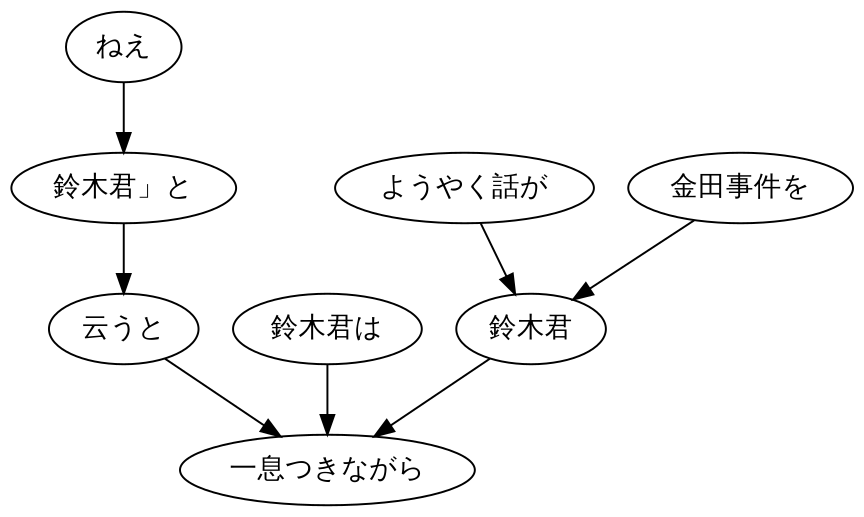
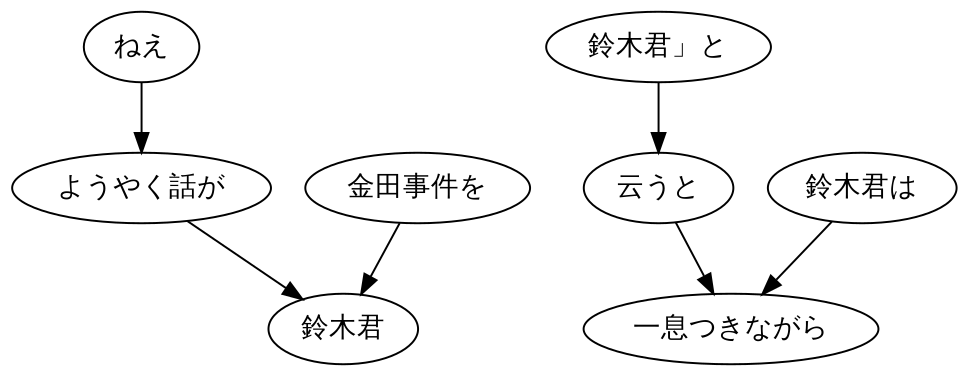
  digraph {
    fontname=Roboto
    node [fontname=Roboto]
    edge [fontname=Roboto]
    n1 [label="ねえ"]
    n2 [label="鈴木君」と"]
    n3 [label="云うと"]
    n4 [label="一息つきながら"]
    n5 [label="鈴木君は"]
    n6 [label="ようやく話が"]
    n7 [label="鈴木君"]
    n8 [label="金田事件を"]
-   n1 -> n2
+   n1 -> n6
    n2 -> n3
    n3 -> n4
    n5 -> n4
    n6 -> n7
-   n7 -> n4
    n8 -> n7
  }
